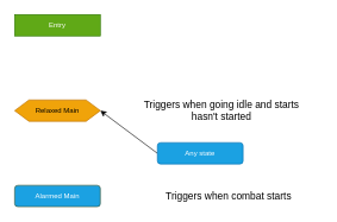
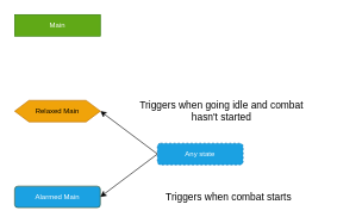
  <mxCell id="0" />
  <mxCell id="1" parent="0" />
- <mxCell id="2" value="Entry" style="rounded=0;whiteSpace=wrap;html=1;strokeColor=#2D7600;fontSize=10;fillColor=#60a917;fontColor=#ffffff;" parent="1" vertex="1"><mxGeometry x="20" y="20" width="120" height="30" as="geometry" /></mxCell>
+ <mxCell id="2" value="Main" style="rounded=0;whiteSpace=wrap;html=1;strokeColor=#2D7600;fontSize=10;fillColor=#60a917;fontColor=#ffffff;" parent="1" vertex="1"><mxGeometry x="20" y="20" width="120" height="30" as="geometry" /></mxCell>
  <mxCell id="3" value="Alarmed Main" style="rounded=1;whiteSpace=wrap;html=1;strokeColor=#3A5431;fontSize=10;fillColor=#1ba1e2;fontColor=#ffffff;" parent="1" vertex="1"><mxGeometry x="20" y="260" width="120" height="30" as="geometry" /></mxCell>
  <mxCell id="4" value="" style="endArrow=classic;html=1;rounded=0;strokeColor=#000000;fontSize=10;entryX=1;entryY=0.5;entryDx=0;entryDy=0;exitX=0;exitY=0.5;exitDx=0;exitDy=0;" parent="1" source="6" target="7" edge="1"><mxGeometry width="50" height="50" relative="1" as="geometry"><mxPoint x="220" y="210" as="sourcePoint" /><mxPoint x="140" y="155" as="targetPoint" /></mxGeometry></mxCell>
- <mxCell id="6" value="Any state" style="rounded=1;whiteSpace=wrap;html=1;strokeColor=#006EAF;fontSize=10;fillColor=#1ba1e2;fontColor=#ffffff;" parent="1" vertex="1"><mxGeometry x="220" y="200" width="120" height="30" as="geometry" /></mxCell>
+ <mxCell id="5" value="" style="endArrow=classic;html=1;rounded=0;strokeColor=#000000;fontSize=10;entryX=1;entryY=0.5;entryDx=0;entryDy=0;exitX=0;exitY=0.5;exitDx=0;exitDy=0;" parent="1" source="6" target="3" edge="1"><mxGeometry width="50" height="50" relative="1" as="geometry"><mxPoint x="340" y="260" as="sourcePoint" /><mxPoint x="260" y="200" as="targetPoint" /></mxGeometry></mxCell>
+ <mxCell id="6" value="Any state" style="rounded=1;whiteSpace=wrap;html=1;strokeColor=#006EAF;fontSize=10;fillColor=#1ba1e2;fontColor=#ffffff;dashed=1;" parent="1" vertex="1"><mxGeometry x="220" y="200" width="120" height="30" as="geometry" /></mxCell>
  <mxCell id="7" value="Relaxed Main" style="shape=hexagon;perimeter=hexagonPerimeter2;whiteSpace=wrap;html=1;fixedSize=1;rounded=0;strokeColor=#BD7000;fontSize=10;fillColor=#f0a30a;fontColor=#000000;" parent="1" vertex="1"><mxGeometry x="20" y="140" width="120" height="30" as="geometry" /></mxCell>
  <mxCell id="8" value="Triggers when combat starts" style="text;html=1;strokeColor=none;fillColor=none;align=center;verticalAlign=middle;whiteSpace=wrap;rounded=0;fontSize=14;" parent="1" vertex="1"><mxGeometry x="190" y="260" width="260" height="30" as="geometry" /></mxCell>
- <mxCell id="9" value="Triggers when going idle and starts hasn't started" style="text;html=1;strokeColor=none;fillColor=none;align=center;verticalAlign=middle;whiteSpace=wrap;rounded=0;fontSize=14;" parent="1" vertex="1"><mxGeometry x="180" y="140" width="260" height="30" as="geometry" /></mxCell>
+ <mxCell id="9" value="Triggers when going idle and combat hasn't started" style="text;html=1;strokeColor=none;fillColor=none;align=center;verticalAlign=middle;whiteSpace=wrap;rounded=0;fontSize=14;" parent="1" vertex="1"><mxGeometry x="180" y="140" width="260" height="30" as="geometry" /></mxCell>
